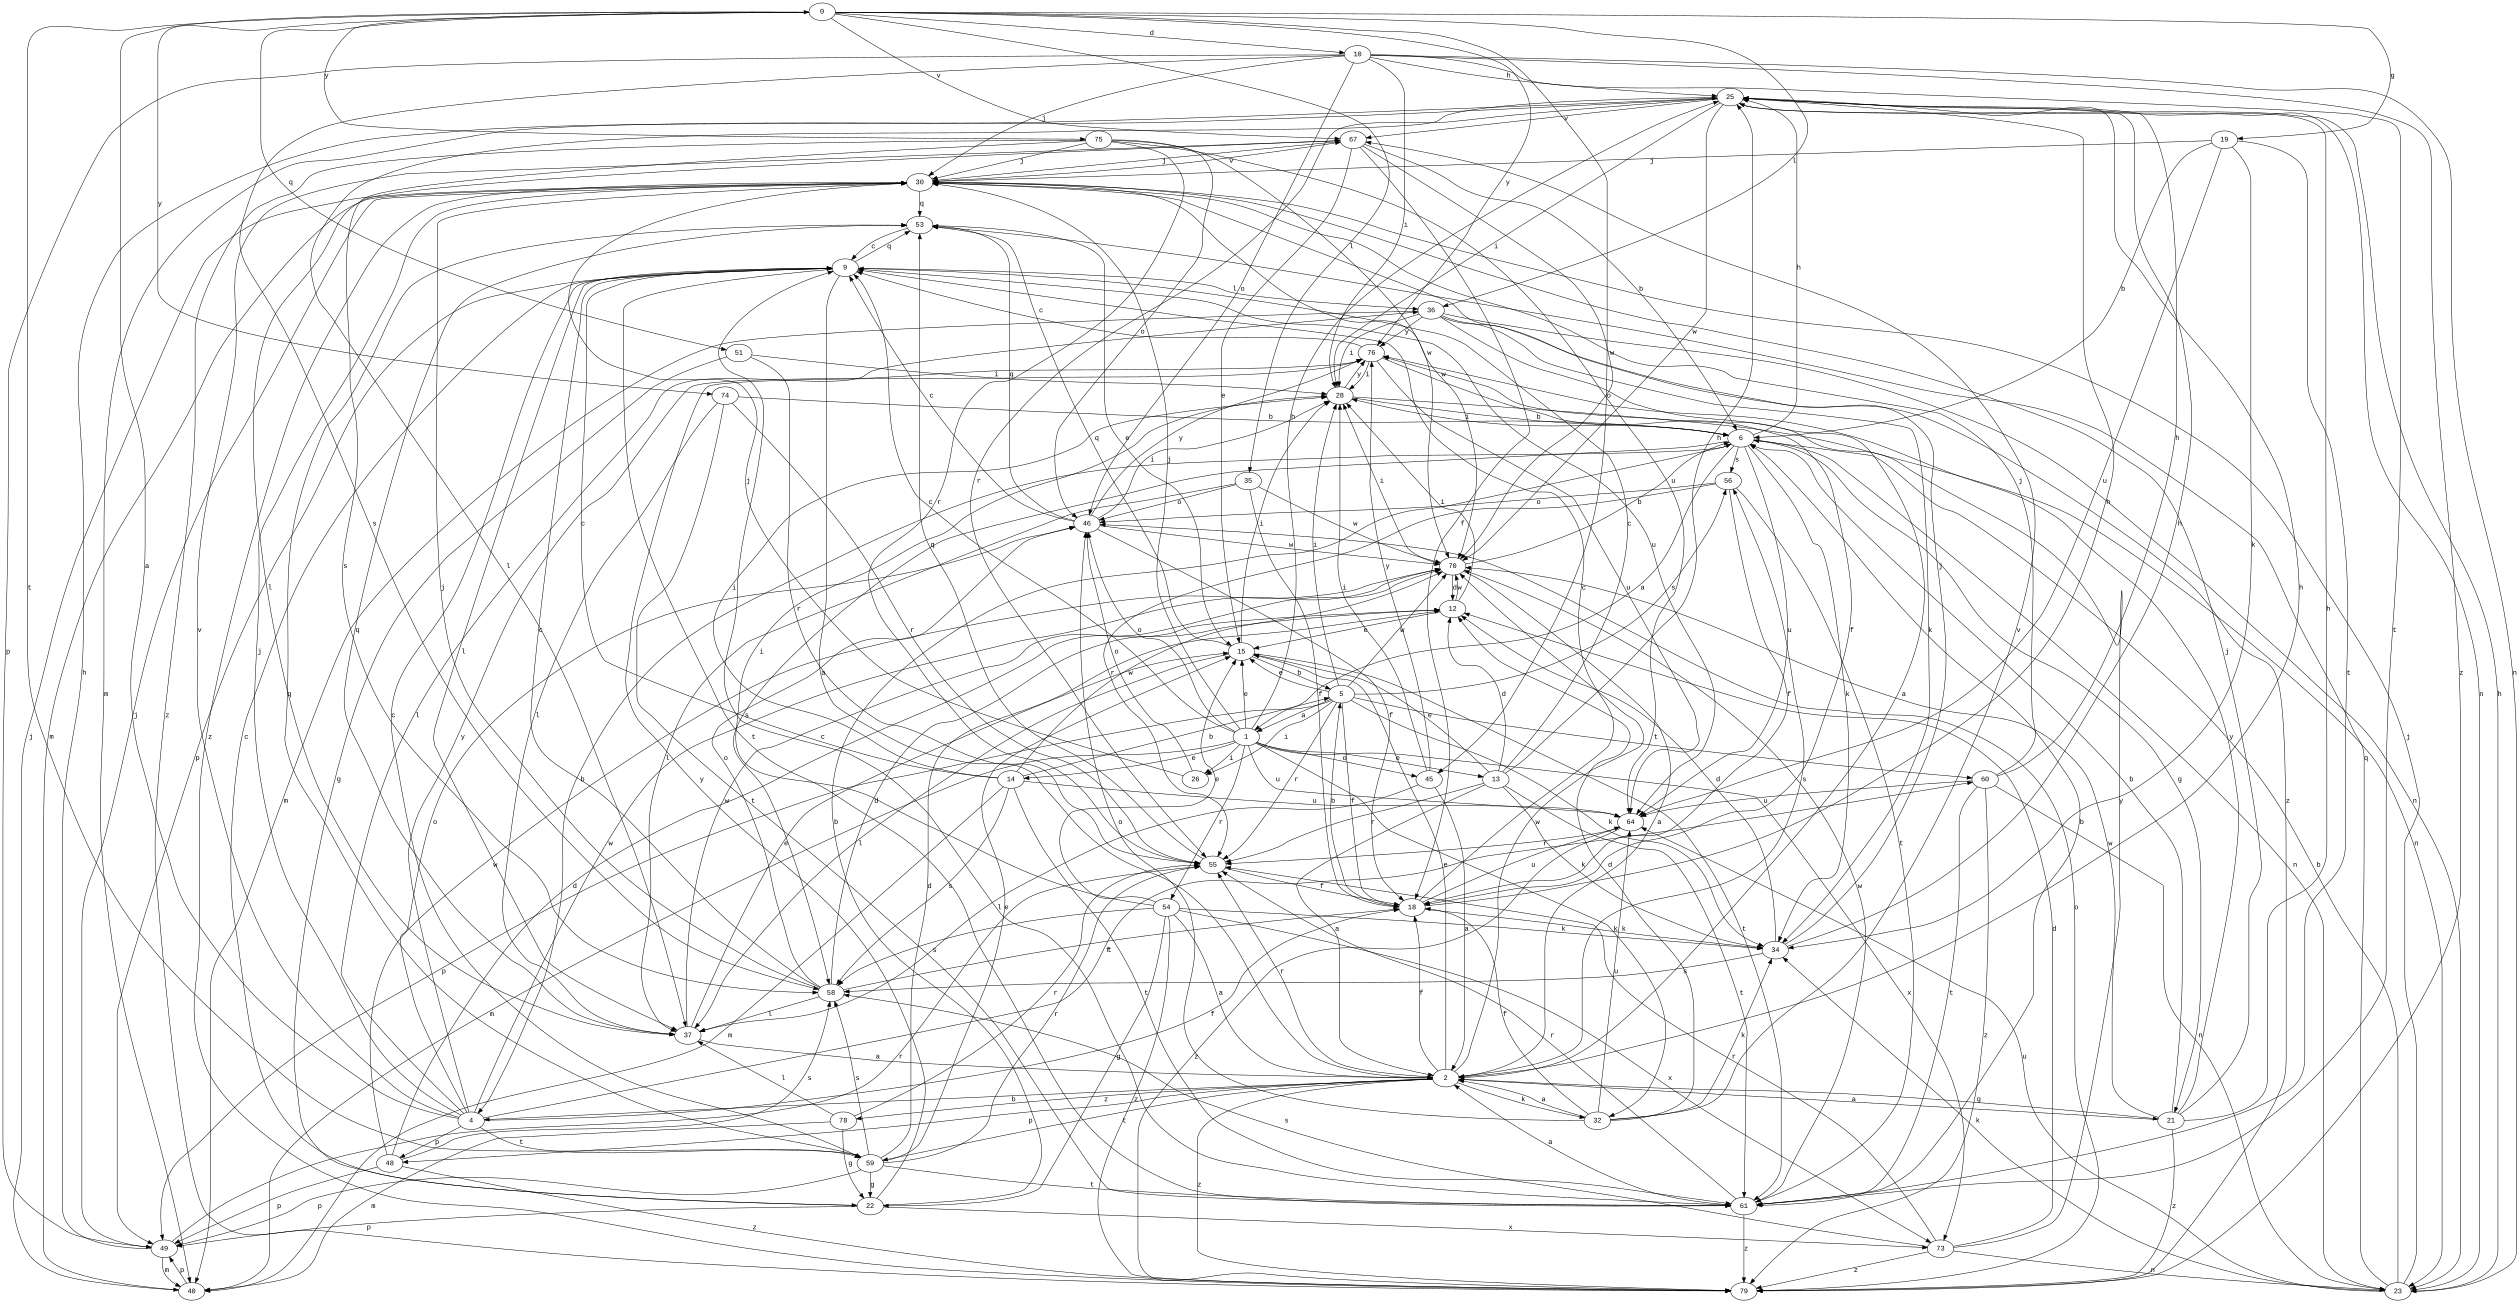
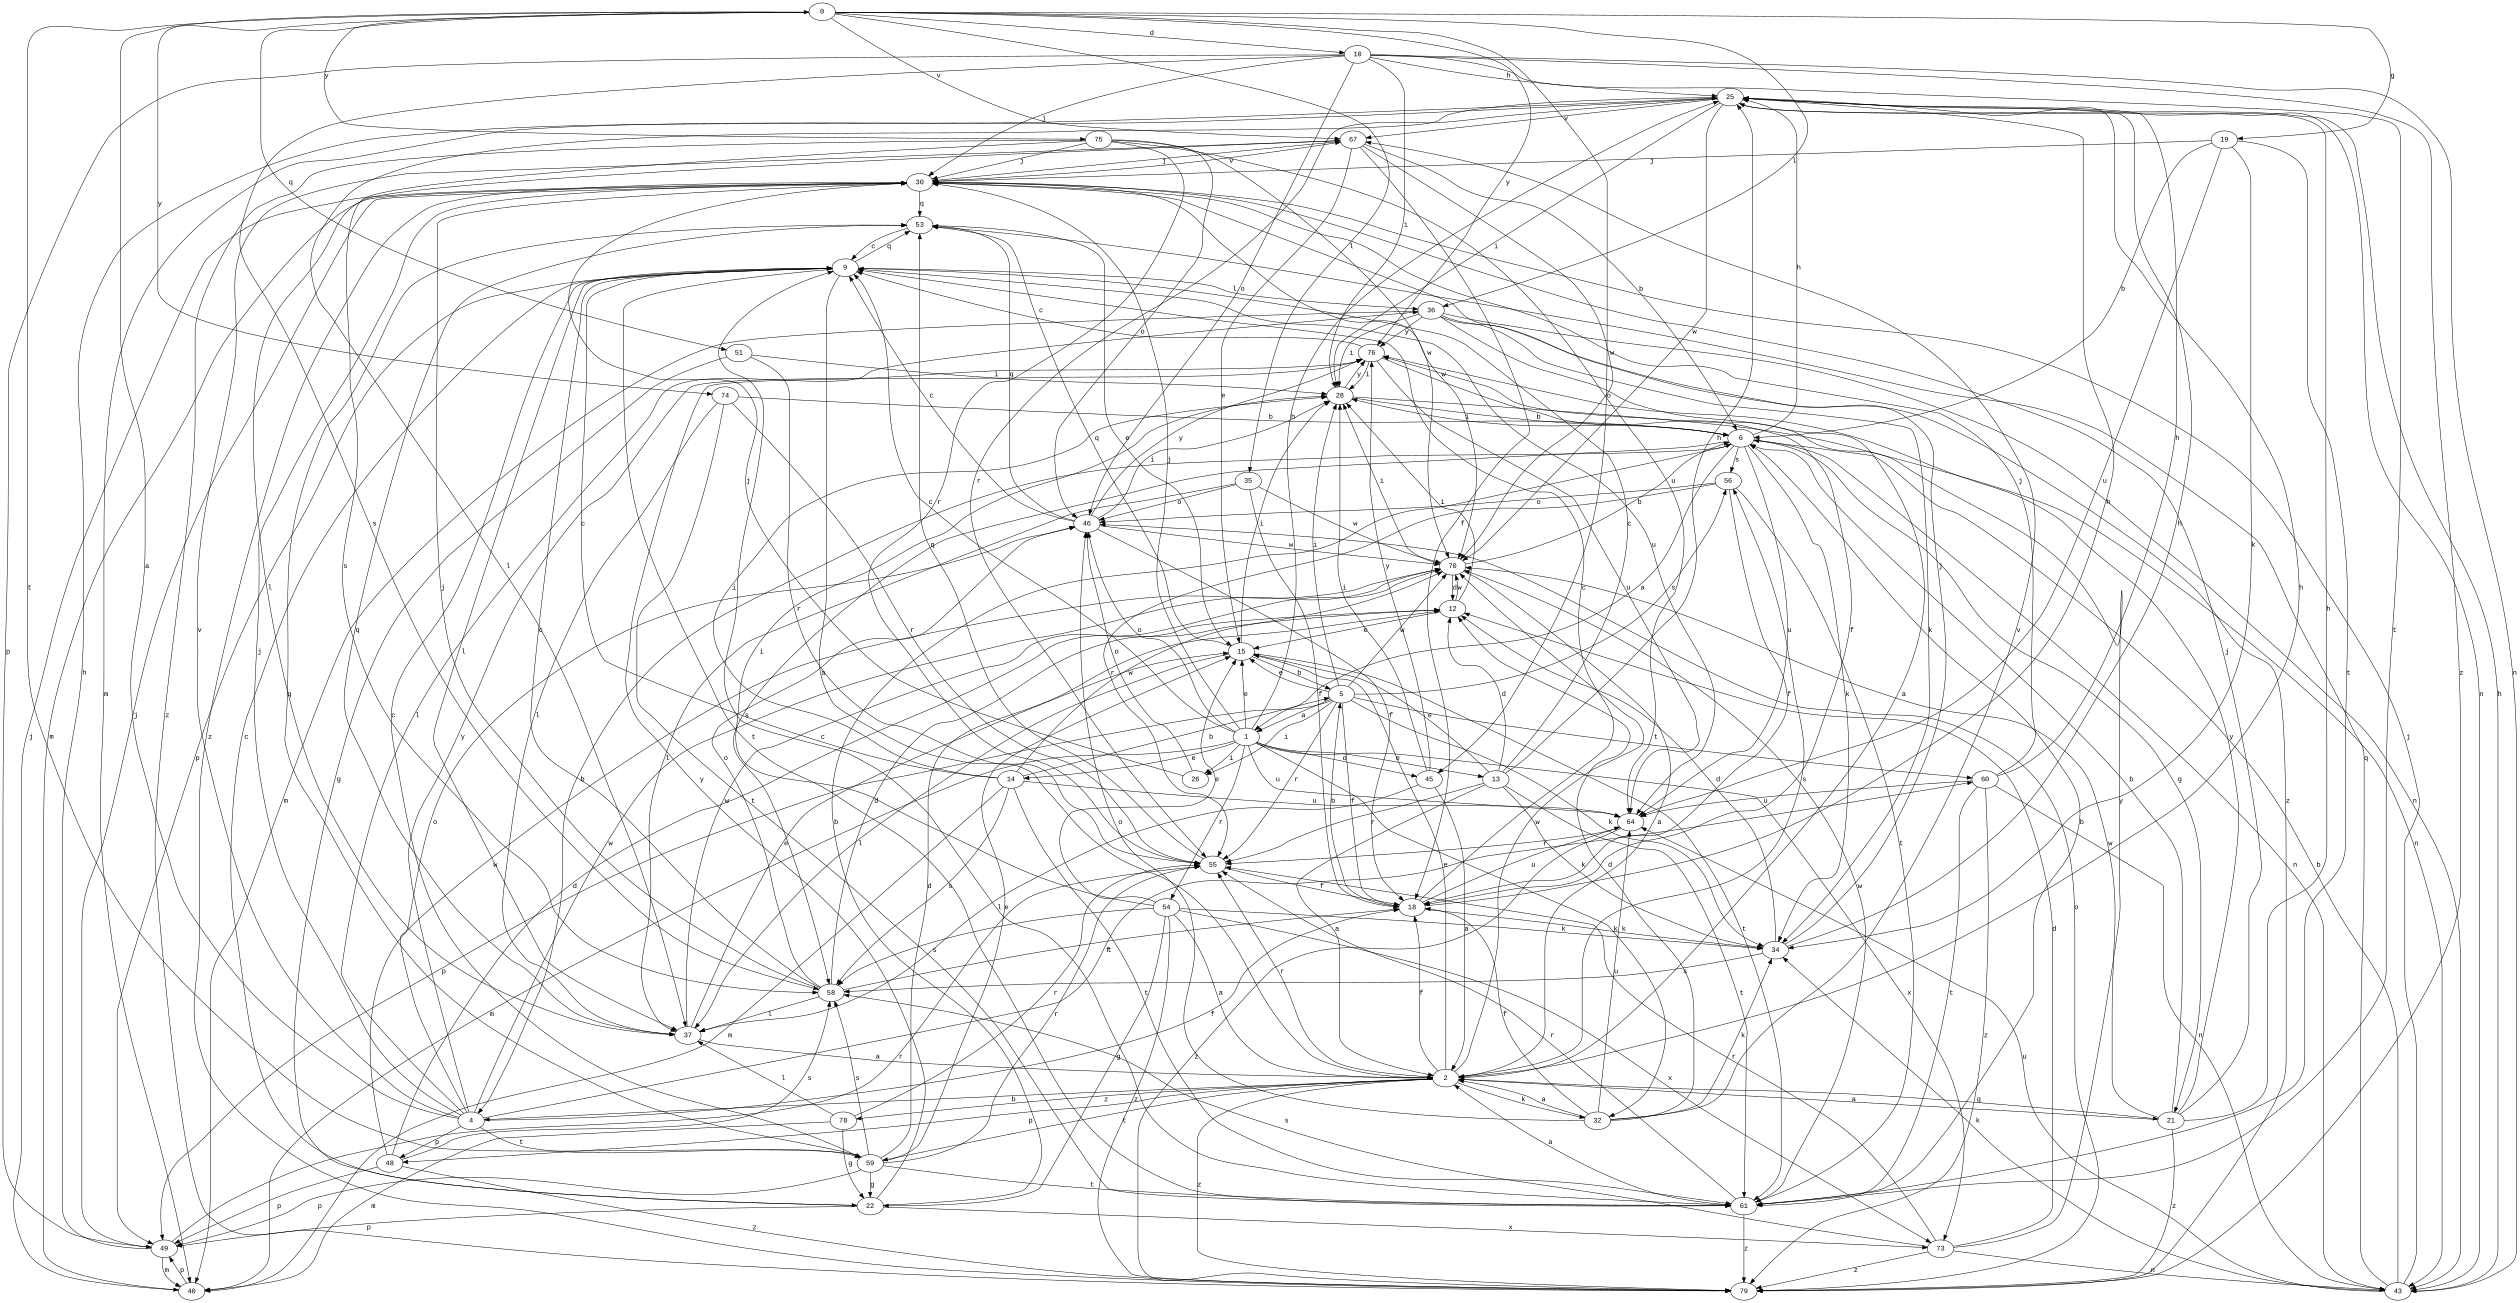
  strict digraph {
    fontname="Liberation Mono"
    node [fontname="Liberation Mono"]
    edge [fontname="Liberation Mono"]
    0
    10
    19
    35
    36
    45
    51
    59
    67
    74
    75
    76
    25
    30
    46
    79
    28
    49
-   43 [label=23]
+   43
    58
    61
    64
    34
    6
    18
    70
    37
    40
    2
    55
    22
    9
    15
    n34 [label=53]
    12
    1
    13
    14
    26
    32
    54
    73
    5
    4
    21
    48
    56
    78
    60
    0 -> 10 [label=d]
    0 -> 19 [label=g]
    0 -> 35 [label=l]
    0 -> 36 [label=l]
    0 -> 45 [label=o]
    0 -> 51 [label=q]
    0 -> 59 [label=t]
    0 -> 67 [label=v]
    0 -> 74 [label=y]
    0 -> 75 [label=y]
    0 -> 76 [label=y]
    10 -> 25 [label=h]
    10 -> 30 [label=j]
    10 -> 46 [label=o]
    10 -> 79 [label=z]
    10 -> 28 [label=i]
    10 -> 49 [label=p]
    10 -> 43 [label=n]
    10 -> 58 [label=s]
    10 -> 61 [label=t]
    19 -> 30 [label=j]
    19 -> 61 [label=t]
    19 -> 64 [label=u]
    19 -> 34 [label=k]
    19 -> 6 [label=b]
    35 -> 46 [label=o]
    35 -> 18 [label=f]
    35 -> 70 [label=w]
    35 -> 37 [label=l]
    36 -> 76 [label=y]
    36 -> 79 [label=z]
    36 -> 28 [label=i]
    36 -> 43 [label=n]
    36 -> 34 [label=k]
    36 -> 40 [label=m]
    36 -> 2 [label=a]
    45 -> 76 [label=y]
    45 -> 28 [label=i]
    45 -> 37 [label=l]
    45 -> 2 [label=a]
    51 -> 28 [label=i]
    51 -> 55 [label=r]
    51 -> 22 [label=g]
    59 -> 49 [label=p]
    59 -> 58 [label=s]
    59 -> 61 [label=t]
    59 -> 55 [label=r]
    59 -> 22 [label=g]
    59 -> 9 [label=c]
    59 -> 15 [label=e]
    59 -> n34 [label=q]
    59 -> 12 [label=d]
    67 -> 30 [label=j]
    67 -> 6 [label=b]
    67 -> 18 [label=f]
    67 -> 70 [label=w]
    67 -> 37 [label=l]
    67 -> 15 [label=e]
    74 -> 61 [label=t]
    74 -> 6 [label=b]
    74 -> 37 [label=l]
    74 -> 55 [label=r]
    75 -> 30 [label=j]
    75 -> 46 [label=o]
    75 -> 79 [label=z]
    75 -> 58 [label=s]
    75 -> 64 [label=u]
    75 -> 70 [label=w]
    75 -> 55 [label=r]
    76 -> 28 [label=i]
    76 -> 64 [label=u]
    76 -> 18 [label=f]
    76 -> 9 [label=c]
    25 -> 67 [label=v]
    25 -> 28 [label=i]
    25 -> 43 [label=n]
    25 -> 70 [label=w]
    25 -> 37 [label=l]
    25 -> 40 [label=m]
    25 -> 55 [label=r]
    30 -> 67 [label=v]
    30 -> 79 [label=z]
    30 -> 70 [label=w]
    30 -> 40 [label=m]
    30 -> n34 [label=q]
    46 -> 76 [label=y]
    46 -> 28 [label=i]
    46 -> 18 [label=f]
    46 -> 70 [label=w]
    46 -> 9 [label=c]
    46 -> n34 [label=q]
    79 -> 46 [label=o]
    28 -> 76 [label=y]
    28 -> 43 [label=n]
    28 -> 6 [label=b]
    49 -> 25 [label=h]
    49 -> 30 [label=j]
    49 -> 40 [label=m]
    49 -> 55 [label=r]
    43 -> 25 [label=h]
    43 -> 30 [label=j]
    43 -> 64 [label=u]
    43 -> 34 [label=k]
    43 -> 6 [label=b]
    43 -> n34 [label=q]
    58 -> 30 [label=j]
    58 -> 46 [label=o]
    58 -> 18 [label=f]
    58 -> 37 [label=l]
    58 -> 9 [label=c]
    58 -> 12 [label=d]
    61 -> 79 [label=z]
    61 -> 6 [label=b]
    61 -> 70 [label=w]
    61 -> 2 [label=a]
    61 -> 55 [label=r]
    61 -> 9 [label=c]
    64 -> 79 [label=z]
    64 -> 55 [label=r]
    34 -> 25 [label=h]
    34 -> 30 [label=j]
    34 -> 58 [label=s]
    34 -> 12 [label=d]
    6 -> 25 [label=h]
    6 -> 28 [label=i]
    6 -> 43 [label=n]
    6 -> 58 [label=s]
    6 -> 64 [label=u]
    6 -> 34 [label=k]
    6 -> 1 [label=a]
    6 -> 4 [label=b]
    6 -> 21 [label=g]
    6 -> 56 [label=s]
    18 -> 25 [label=h]
    18 -> 64 [label=u]
    18 -> 34 [label=k]
    18 -> 9 [label=c]
    18 -> 5 [label=b]
    70 -> 28 [label=i]
    70 -> 6 [label=b]
    70 -> 2 [label=a]
    70 -> 12 [label=d]
    37 -> 70 [label=w]
    37 -> 2 [label=a]
    37 -> 15 [label=e]
    37 -> n34 [label=q]
    40 -> 30 [label=j]
    40 -> 49 [label=p]
    2 -> 59 [label=t]
    2 -> 25 [label=h]
    2 -> 79 [label=z]
    2 -> 18 [label=f]
    2 -> 70 [label=w]
    2 -> 55 [label=r]
    2 -> 15 [label=e]
    2 -> 32 [label=k]
    2 -> 4 [label=b]
    2 -> 21 [label=g]
    2 -> 48 [label=p]
    2 -> 56 [label=s]
    2 -> 78 [label=z]
    55 -> 18 [label=f]
    55 -> n34 [label=q]
    22 -> 76 [label=y]
    22 -> 49 [label=p]
    22 -> 6 [label=b]
    22 -> 9 [label=c]
    22 -> 73 [label=x]
    9 -> 36 [label=l]
    9 -> 49 [label=p]
    9 -> 61 [label=t]
    9 -> 64 [label=u]
    9 -> 37 [label=l]
    9 -> 2 [label=a]
    9 -> n34 [label=q]
    15 -> 28 [label=i]
    15 -> 61 [label=t]
    15 -> 37 [label=l]
    15 -> n34 [label=q]
    15 -> 5 [label=b]
    n34 -> 9 [label=c]
    n34 -> 15 [label=e]
    12 -> 28 [label=i]
    12 -> 70 [label=w]
    12 -> 15 [label=e]
    1 -> 45 [label=o]
    1 -> 25 [label=h]
    1 -> 30 [label=j]
    1 -> 46 [label=o]
    1 -> 64 [label=u]
    1 -> 40 [label=m]
    1 -> 9 [label=c]
    1 -> 15 [label=e]
    1 -> 13 [label=e]
    1 -> 14 [label=e]
    1 -> 26 [label=i]
    1 -> 32 [label=k]
    1 -> 54 [label=r]
    1 -> 73 [label=x]
    13 -> 25 [label=h]
    13 -> 61 [label=t]
    13 -> 34 [label=k]
    13 -> 2 [label=a]
    13 -> 55 [label=r]
    13 -> 9 [label=c]
    13 -> 15 [label=e]
    13 -> 12 [label=d]
    14 -> 28 [label=i]
    14 -> 58 [label=s]
    14 -> 61 [label=t]
    14 -> 64 [label=u]
    14 -> 70 [label=w]
    14 -> 40 [label=m]
    14 -> 9 [label=c]
    14 -> 5 [label=b]
    26 -> 30 [label=j]
    26 -> 46 [label=o]
    32 -> 67 [label=v]
    32 -> 46 [label=o]
    32 -> 64 [label=u]
    32 -> 34 [label=k]
    32 -> 18 [label=f]
    32 -> 2 [label=a]
    32 -> 12 [label=d]
    54 -> 79 [label=z]
    54 -> 28 [label=i]
    54 -> 58 [label=s]
    54 -> 34 [label=k]
    54 -> 2 [label=a]
    54 -> 22 [label=g]
    54 -> 15 [label=e]
    54 -> 73 [label=x]
    73 -> 76 [label=y]
    73 -> 79 [label=z]
    73 -> 43 [label=n]
    73 -> 58 [label=s]
    73 -> 55 [label=r]
    73 -> 12 [label=d]
    5 -> 28 [label=i]
    5 -> 49 [label=p]
    5 -> 34 [label=k]
    5 -> 18 [label=f]
    5 -> 70 [label=w]
    5 -> 55 [label=r]
    5 -> 15 [label=e]
    5 -> 1 [label=a]
    5 -> 26 [label=i]
    5 -> 56 [label=s]
    5 -> 60 [label=t]
    4 -> 0 [label=a]
    4 -> 36 [label=l]
    4 -> 59 [label=t]
    4 -> 67 [label=v]
    4 -> 76 [label=y]
    4 -> 30 [label=j]
    4 -> 46 [label=o]
    4 -> 18 [label=f]
    4 -> 70 [label=w]
    4 -> 48 [label=p]
    4 -> 60 [label=t]
    21 -> 76 [label=y]
    21 -> 25 [label=h]
    21 -> 30 [label=j]
    21 -> 79 [label=z]
    21 -> 6 [label=b]
    21 -> 70 [label=w]
    21 -> 2 [label=a]
    48 -> 79 [label=z]
    48 -> 49 [label=p]
    48 -> 58 [label=s]
    48 -> 70 [label=w]
    48 -> 12 [label=d]
    56 -> 46 [label=o]
    56 -> 61 [label=t]
    56 -> 18 [label=f]
    56 -> 55 [label=r]
    78 -> 37 [label=l]
    78 -> 40 [label=m]
    78 -> 55 [label=r]
    78 -> 22 [label=g]
    60 -> 25 [label=h]
    60 -> 30 [label=j]
    60 -> 79 [label=z]
    60 -> 43 [label=n]
    60 -> 61 [label=t]
    60 -> 64 [label=u]
  }
